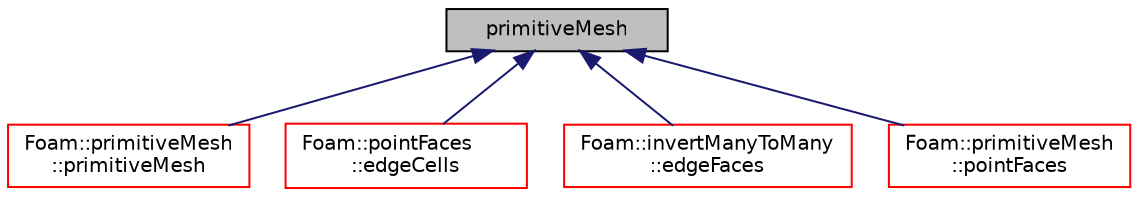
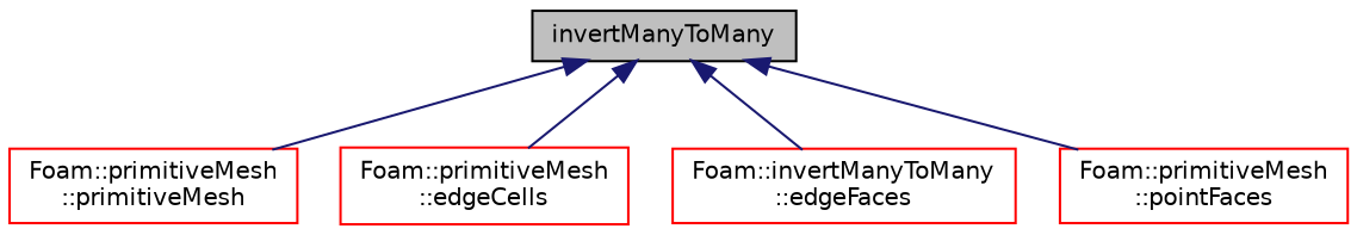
  digraph {
    rankdir=TB
    node [color=red fontname=Helvetica fontsize=10 shape=record]
    edge [color=midnightblue dir=back fontname=Helvetica fontsize=10 labelfontname=Helvetica labelfontsize=10 style=solid]
-   n1 [color=black fillcolor=grey75 fontcolor=black height=0.2 label=primitiveMesh style=filled width=0.4]
+   n1 [color=black fillcolor=grey75 fontcolor=black height=0.2 label=invertManyToMany style=filled width=0.4]
    n2 [height=0.2 label="Foam::primitiveMesh\l::primitiveMesh" width=0.4]
-   n3 [height=0.2 label="Foam::pointFaces\l::edgeCells" width=0.4]
+   n3 [height=0.2 label="Foam::primitiveMesh\l::edgeCells" width=0.4]
    n4 [height=0.2 label="Foam::invertManyToMany\l::edgeFaces" width=0.4]
    n5 [height=0.2 label="Foam::primitiveMesh\l::pointFaces" width=0.4]
    n1 -> n2
    n1 -> n3
    n1 -> n4
    n1 -> n5
  }
